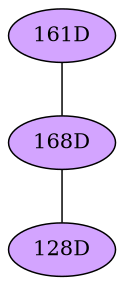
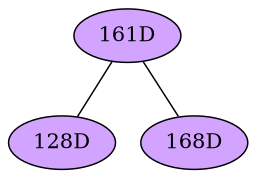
  graph {
    node [fillcolor="#D3A4FF" style=radial]
    edge [penwidth=1]
    "161D"
    "128D"
    "168D"
-   "168D" -- "128D"
+   "161D" -- "128D"
    "161D" -- "168D"
  }
